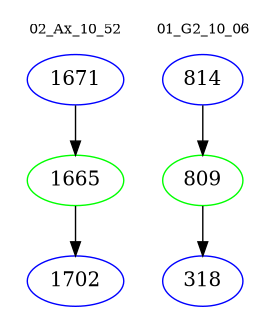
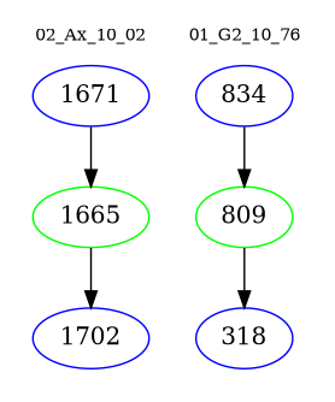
  digraph {
    node [color=blue]
    edge [color=black]
    n1 [label=1671]
    n2 [color=green label=1665]
    n3 [label=1702]
-   n4 [label=814]
+   n4 [label=834]
    n5 [color=green label=809]
    n6 [label=318]
    subgraph cluster_1 {
      color=white
      fontsize=10
-     label="02_Ax_10_52"
+     label="02_Ax_10_02"
      n1
      n2
      n3
    }
    subgraph cluster_2 {
      color=white
      fontsize=10
-     label="01_G2_10_06"
+     label="01_G2_10_76"
      n4
      n5
      n6
    }
    n1 -> n2
    n2 -> n3
    n4 -> n5
    n5 -> n6
  }
